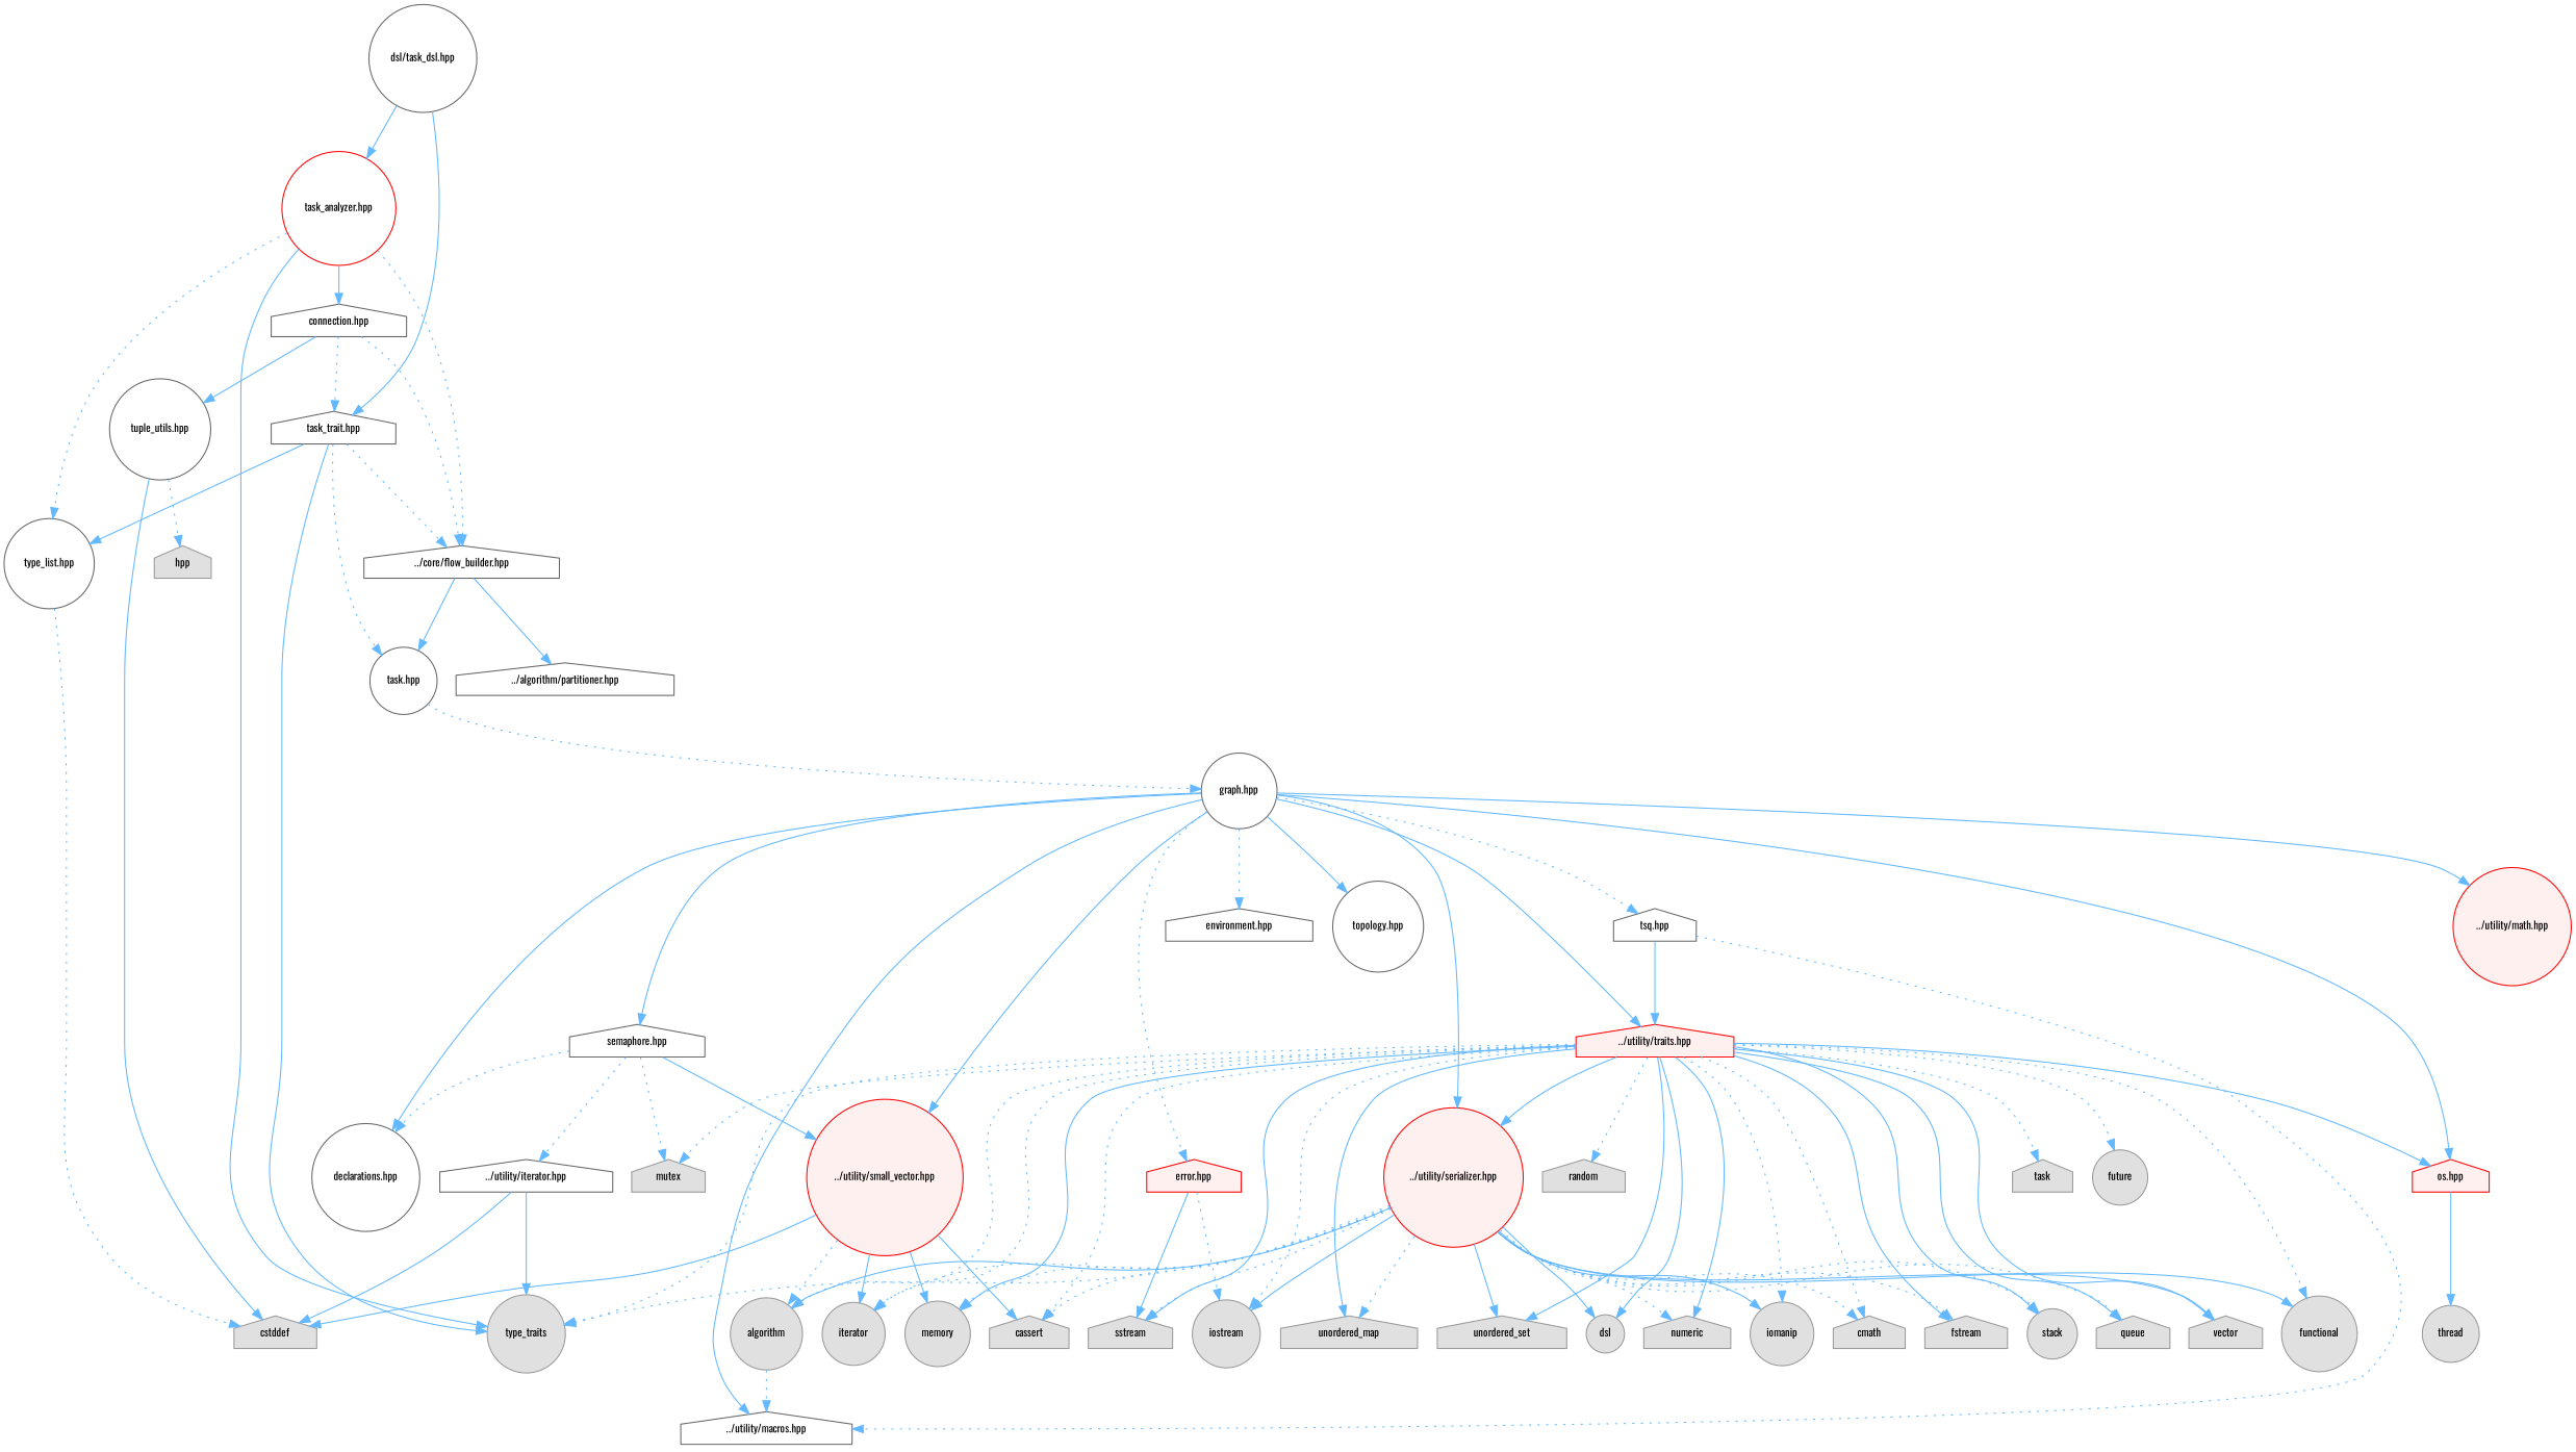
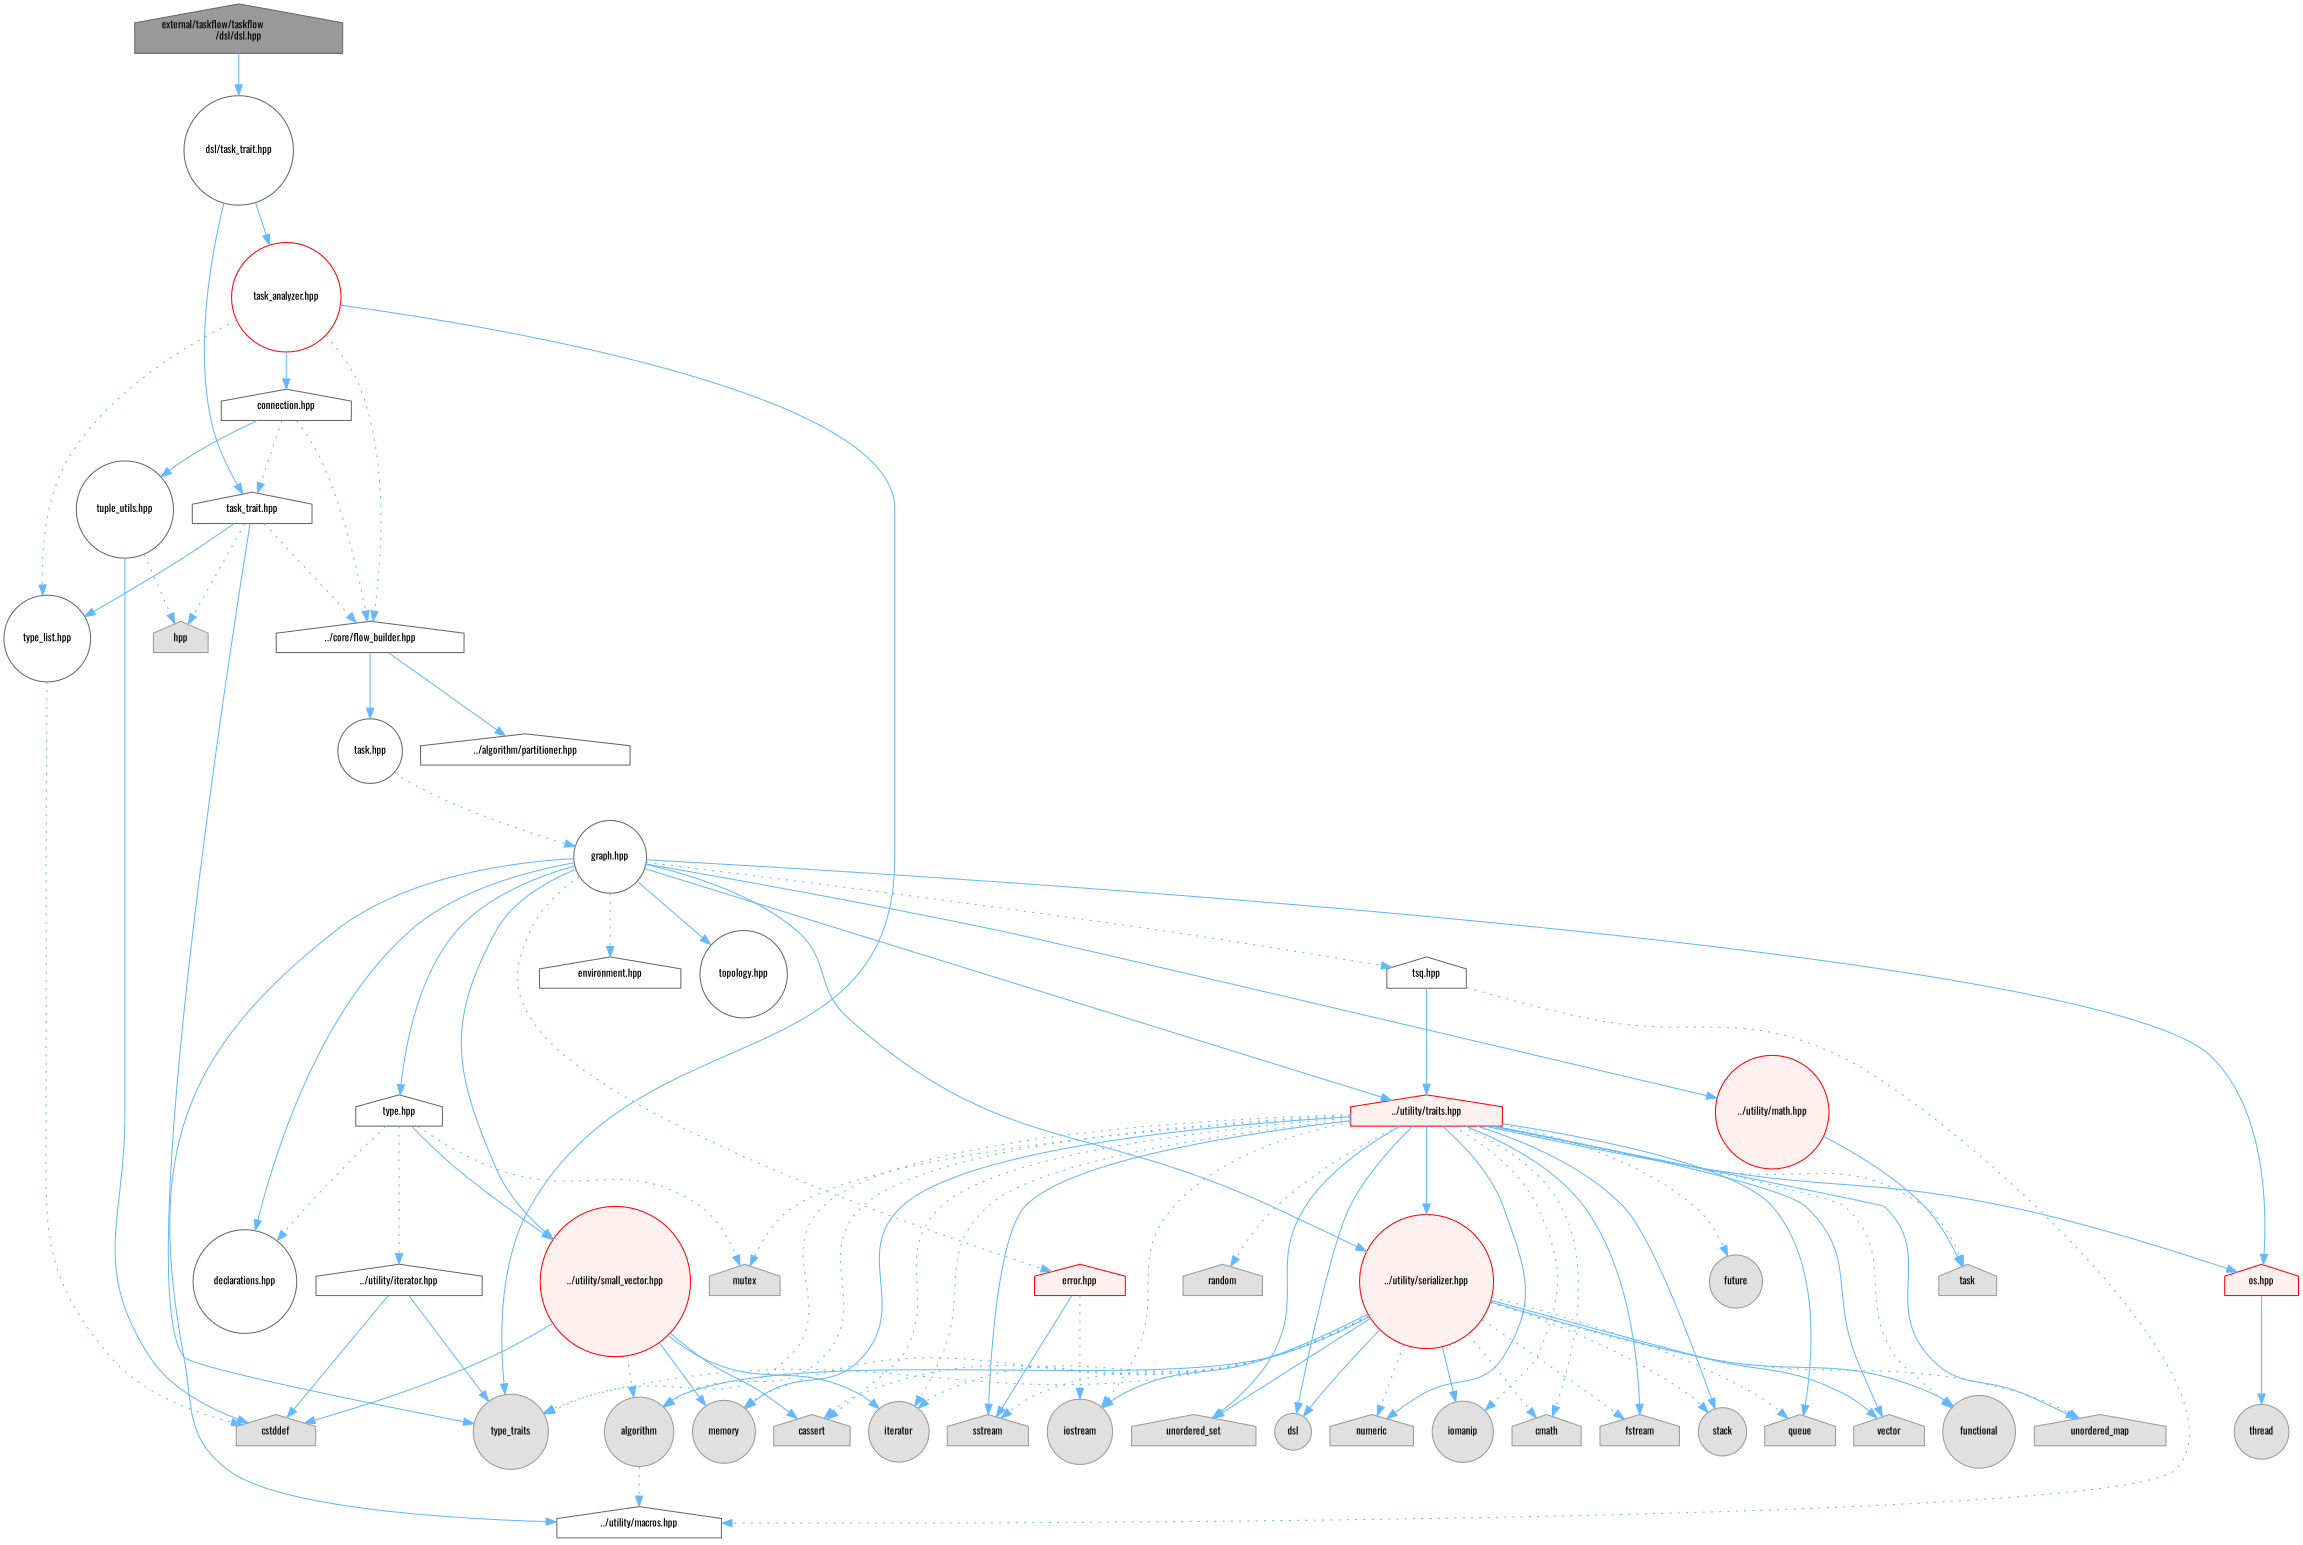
  digraph {
    fontname=Oswald
    node [color=grey60 fillcolor="#E0E0E0" fontname=Oswald fontsize=10 shape=house style=filled]
    edge [color=steelblue1 fontname=Oswald fontsize=10 labelfontname=Helvetica labelfontsize=10 style=solid]
-   n2 [color=grey40 fillcolor=white height=0.2 label="dsl/task_dsl.hpp" shape=circle width=0.4]
+   n1 [color=gray40 fillcolor=grey60 fontcolor=black height=0.2 label="external/taskflow/taskflow\l/dsl/dsl.hpp" width=0.4]
+   n2 [color=grey40 fillcolor=white height=0.2 label="dsl/task_trait.hpp" shape=circle width=0.4]
    n3 [color=red fillcolor=white height=0.2 label="task_analyzer.hpp" shape=circle width=0.4]
    n4 [color=grey40 fillcolor=white height=0.2 label="task_trait.hpp" width=0.4]
    n5 [color=grey40 fillcolor=white height=0.2 label="../core/flow_builder.hpp" width=0.4]
    n6 [color=grey40 fillcolor=white height=0.2 label="task.hpp" shape=circle width=0.4]
    n7 [color=grey40 fillcolor=white height=0.2 label="../algorithm/partitioner.hpp" width=0.4]
    n8 [height=0.2 label=type_traits shape=circle width=0.4]
    n9 [color=grey40 fillcolor=white height=0.2 label="connection.hpp" width=0.4]
    n10 [color=grey40 fillcolor=white height=0.2 label="type_list.hpp" shape=circle width=0.4]
    n11 [color=grey40 fillcolor=white height=0.2 label="graph.hpp" shape=circle width=0.4]
    n12 [color=grey40 fillcolor=white height=0.2 label="../utility/macros.hpp" width=0.4]
    n13 [color=red fillcolor="#FFF0F0" height=0.2 label="../utility/traits.hpp" width=0.4]
    n14 [color=red fillcolor="#FFF0F0" height=0.2 label="os.hpp" width=0.4]
    n15 [color=red fillcolor="#FFF0F0" height=0.2 label="../utility/math.hpp" shape=circle width=0.4]
    n16 [color=red fillcolor="#FFF0F0" height=0.2 label="../utility/small_vector.hpp" shape=circle width=0.4]
    n17 [color=red fillcolor="#FFF0F0" height=0.2 label="../utility/serializer.hpp" shape=circle width=0.4]
    n18 [color=red fillcolor="#FFF0F0" height=0.2 label="error.hpp" width=0.4]
    n19 [color=grey40 fillcolor=white height=0.2 label="declarations.hpp" shape=circle width=0.4]
-   n20 [color=grey40 fillcolor=white height=0.2 label="semaphore.hpp" width=0.4]
+   n20 [color=grey40 fillcolor=white height=0.2 label="type.hpp" width=0.4]
    n21 [color=grey40 fillcolor=white height=0.2 label="environment.hpp" width=0.4]
    n22 [color=grey40 fillcolor=white height=0.2 label="topology.hpp" shape=circle width=0.4]
    n23 [color=grey40 fillcolor=white height=0.2 label="tsq.hpp" width=0.4]
    n24 [height=0.2 label=iterator shape=circle width=0.4]
    n25 [height=0.2 label=iostream shape=circle width=0.4]
    n26 [height=0.2 label=fstream width=0.4]
    n27 [height=0.2 label=mutex width=0.4]
    n28 [height=0.2 label=stack shape=circle width=0.4]
    n29 [height=0.2 label=queue width=0.4]
    n30 [height=0.2 label=vector width=0.4]
    n31 [height=0.2 label=algorithm shape=circle width=0.4]
    n32 [height=0.2 label=memory shape=circle width=0.4]
    n33 [height=0.2 label=task width=0.4]
    n34 [height=0.2 label=future shape=circle width=0.4]
    n35 [height=0.2 label=functional shape=circle width=0.4]
    n36 [height=0.2 label=unordered_map width=0.4]
    n37 [height=0.2 label=unordered_set width=0.4]
    n38 [height=0.2 label=sstream width=0.4]
    n39 [height=0.2 label=dsl shape=circle width=0.4]
    n40 [height=0.2 label=numeric width=0.4]
    n41 [height=0.2 label=random width=0.4]
    n42 [height=0.2 label=iomanip shape=circle width=0.4]
    n43 [height=0.2 label=cassert width=0.4]
    n44 [height=0.2 label=cmath width=0.4]
    n45 [height=0.2 label=thread shape=circle width=0.4]
    n46 [color=grey40 fillcolor=white height=0.2 label="../utility/iterator.hpp" width=0.4]
    n47 [height=0.2 label=cstddef width=0.4]
    n48 [color=grey40 fillcolor=white height=0.2 label="tuple_utils.hpp" shape=circle width=0.4]
    n49 [height=0.2 label=hpp width=0.4]
+   n1 -> n2
    n2 -> n3
    n2 -> n4
    n3 -> n5 [style=dotted]
    n3 -> n8
    n3 -> n9
    n3 -> n10 [style=dotted]
    n4 -> n5 [style=dotted]
-   n4 -> n6 [style=dotted]
+   n4 -> n49 [style=dotted]
    n4 -> n8
    n4 -> n10
    n5 -> n6
    n5 -> n7
    n6 -> n11 [style=dotted]
    n9 -> n4 [style=dotted]
    n9 -> n5 [style=dotted]
    n9 -> n48
    n10 -> n47 [style=dotted]
    n11 -> n12
    n11 -> n13
    n11 -> n14
    n11 -> n15
    n11 -> n16
    n11 -> n17
    n11 -> n18 [style=dotted]
    n11 -> n19
    n11 -> n20
    n11 -> n21 [style=dotted]
    n11 -> n22
    n11 -> n23 [style=dotted]
    n13 -> n8 [style=dotted]
    n13 -> n14
    n13 -> n17
    n13 -> n24 [style=dotted]
    n13 -> n25 [style=dotted]
    n13 -> n26
    n13 -> n27 [style=dotted]
    n13 -> n28
    n13 -> n29
    n13 -> n30
    n13 -> n31 [style=dotted]
    n13 -> n32
    n13 -> n33 [style=dotted]
    n13 -> n34 [style=dotted]
    n13 -> n35 [style=dotted]
    n13 -> n36
    n13 -> n37
    n13 -> n38
    n13 -> n39
    n13 -> n40
    n13 -> n41 [style=dotted]
    n13 -> n42 [style=dotted]
    n13 -> n43 [style=dotted]
    n13 -> n44 [style=dotted]
    n14 -> n45
+   n15 -> n33
    n16 -> n24
    n16 -> n31 [style=dotted]
    n16 -> n32
    n16 -> n43
    n16 -> n47
    n17 -> n8 [style=dotted]
    n17 -> n24 [style=dotted]
    n17 -> n25
    n17 -> n26 [style=dotted]
    n17 -> n28 [style=dotted]
    n17 -> n29 [style=dotted]
    n17 -> n30
    n17 -> n31
    n17 -> n32 [style=dotted]
    n17 -> n35
    n17 -> n36 [style=dotted]
    n17 -> n37
    n17 -> n38 [style=dotted]
    n17 -> n39
    n17 -> n40 [style=dotted]
    n17 -> n42
    n17 -> n43 [style=dotted]
    n17 -> n44 [style=dotted]
    n18 -> n25 [style=dotted]
    n18 -> n38
    n20 -> n16
    n20 -> n19 [style=dotted]
    n20 -> n27 [style=dotted]
    n20 -> n46 [style=dotted]
    n23 -> n12 [style=dotted]
    n23 -> n13
    n31 -> n12 [style=dotted]
    n46 -> n8
    n46 -> n47
    n48 -> n47
    n48 -> n49 [style=dotted]
  }
